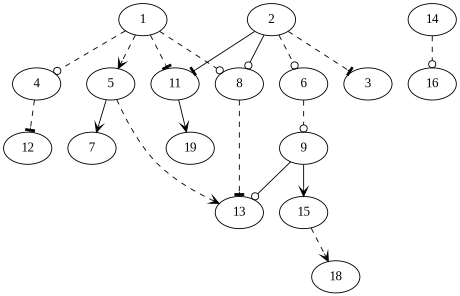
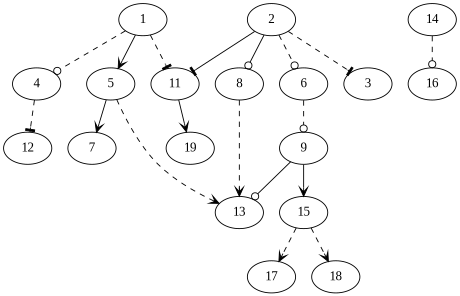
  digraph {
    fontname="Liberation Serif"
    node [fontname="Liberation Serif"]
    edge [arrowhead=odot fontname="Liberation Serif" style=dashed]
    1 [alpha=34.16]
    4 [alpha=34.64]
    5 [alpha=34.15]
    8 [alpha=36.95]
    11 [alpha=44.04]
    12 [alpha=37.40]
    7 [alpha=43.36]
    13 [alpha=44.01]
    19 [alpha=40.96]
    14 [alpha=32.77]
    16 [alpha=25.10]
    2 [alpha=28.34]
    3 [alpha=24.10]
    6 [alpha=48.72]
    9 [alpha=38.51]
    15 [alpha=21.53]
+   17 [alpha=22.59]
    18 [alpha=42.66]
    1 -> 4
-   1 -> 5 [arrowhead=vee]
-   1 -> 8
+   1 -> 5 [arrowhead=vee style=solid]
    1 -> 11 [arrowhead=tee]
    4 -> 12 [arrowhead=tee]
    5 -> 7 [arrowhead=vee style=solid]
    5 -> 13 [arrowhead=vee]
-   8 -> 13 [arrowhead=tee]
+   8 -> 13 [arrowhead=vee]
    11 -> 19 [arrowhead=vee style=solid]
    14 -> 16
    2 -> 8 [style=solid]
    2 -> 11 [arrowhead=tee style=solid]
    2 -> 3 [arrowhead=tee]
    2 -> 6
    6 -> 9
    9 -> 13 [style=solid]
    9 -> 15 [arrowhead=vee style=solid]
+   15 -> 17 [arrowhead=vee]
    15 -> 18 [arrowhead=vee]
  }
